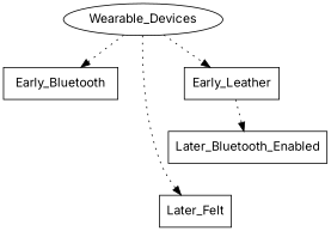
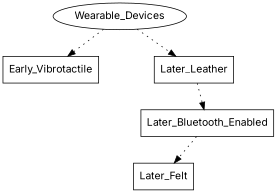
  digraph {
    fontname=Inter
    node [fontname=Inter shape=box]
    edge [fontname=Inter style=dotted]
    Wearable_Devices [shape=ellipse]
-   Early_Vibrotactile [label=Early_Bluetooth]
+   Early_Vibrotactile
    Later_Felt
-   Later_Leather [label=Early_Leather]
+   Later_Leather
    Later_Bluetooth_Enabled
    Wearable_Devices -> Early_Vibrotactile
-   Wearable_Devices -> Later_Felt
+   Later_Bluetooth_Enabled -> Later_Felt
    Wearable_Devices -> Later_Leather
    Later_Leather -> Later_Bluetooth_Enabled
  }
